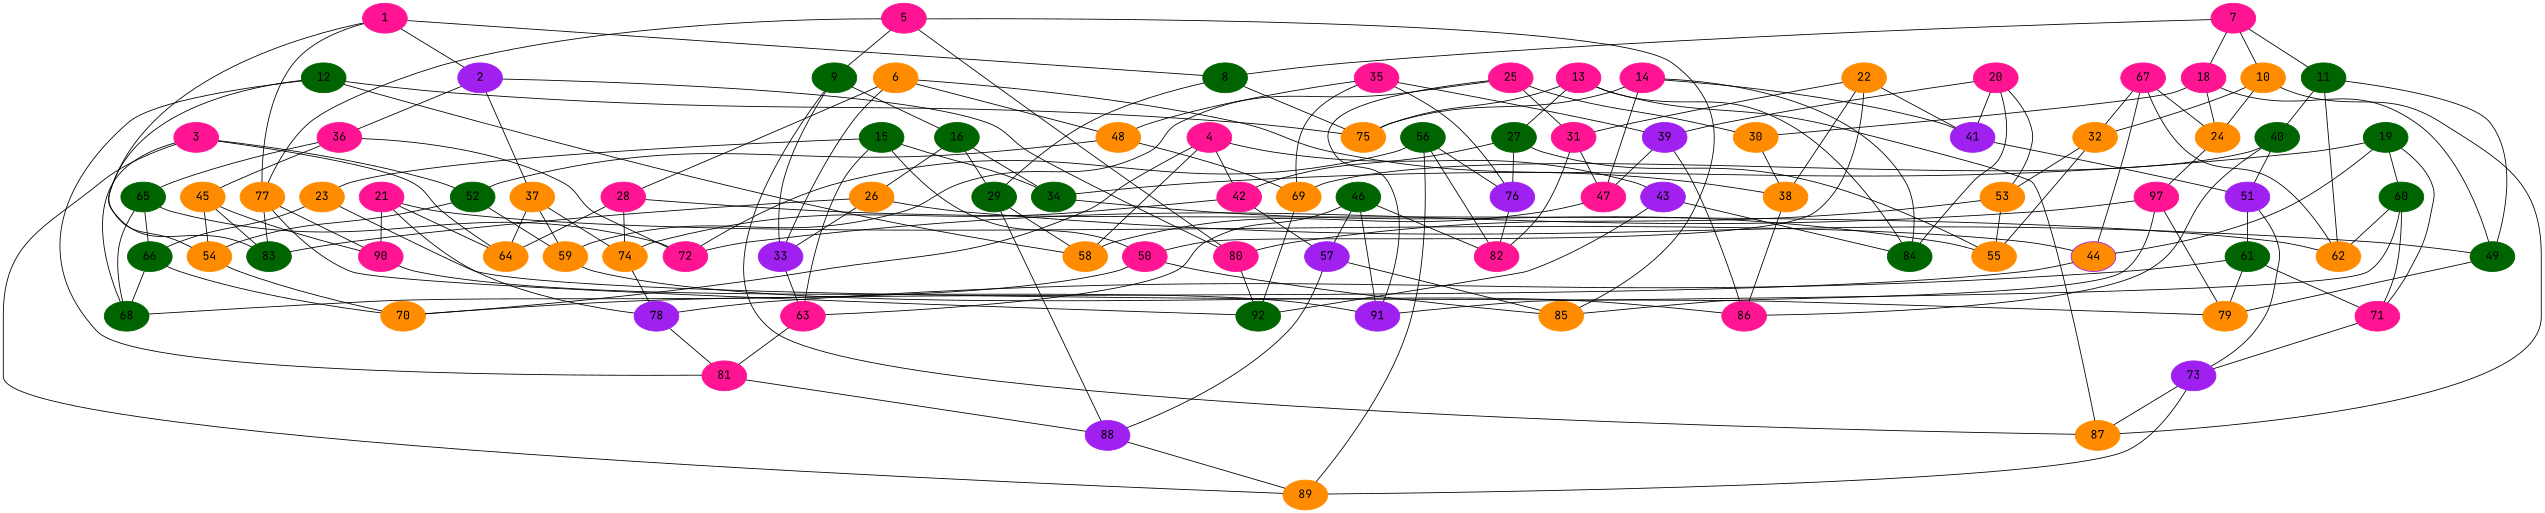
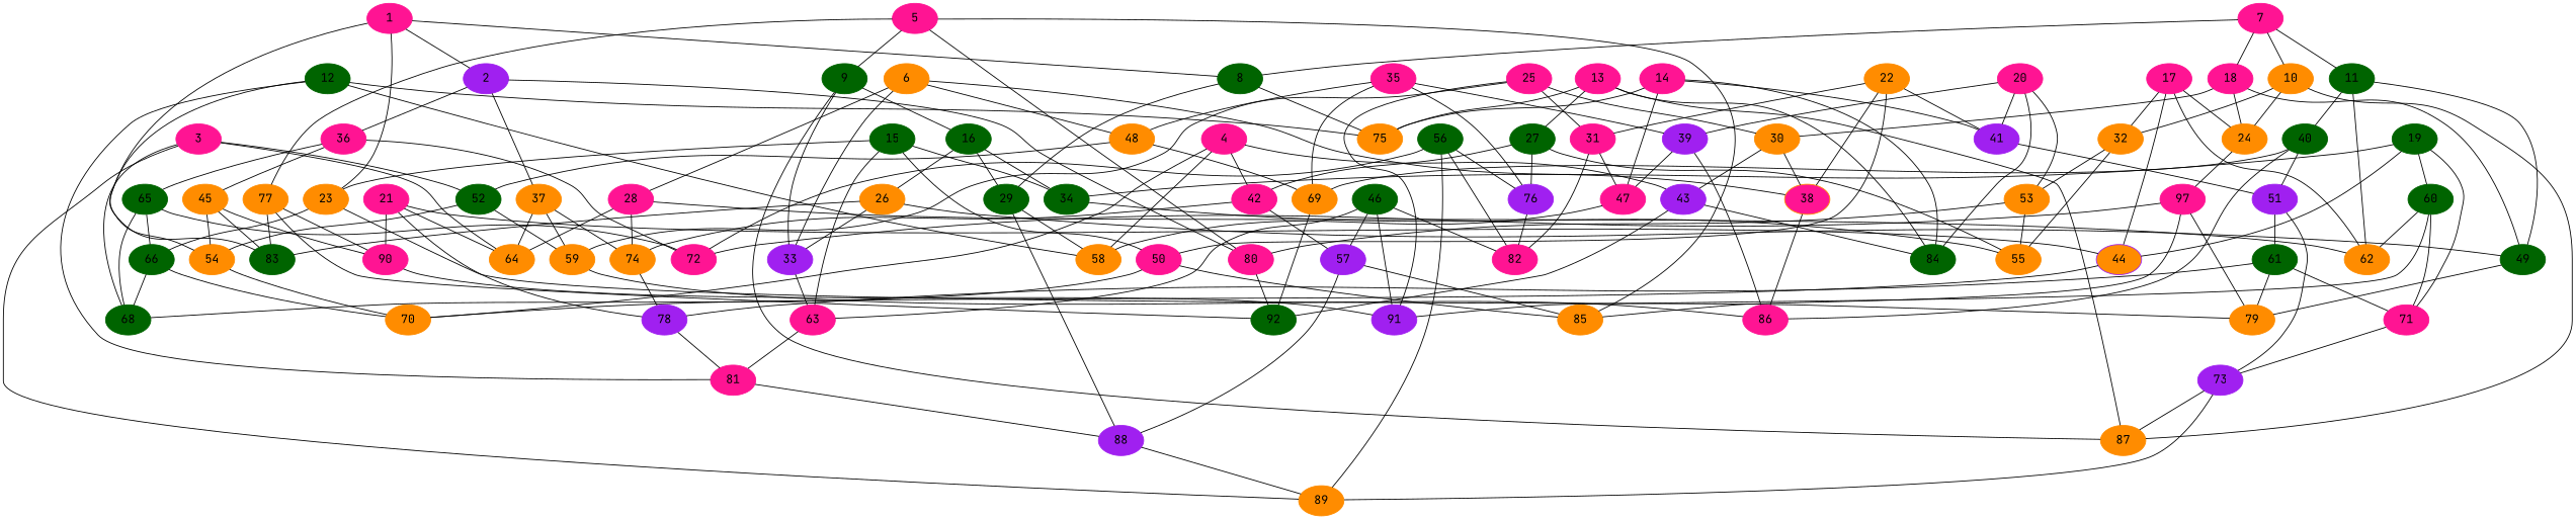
  graph {
    fontname="JetBrains Mono"
    node [color=deeppink fontname="JetBrains Mono" style=filled]
    edge [fontname="JetBrains Mono"]
    2 [color=purple]
    1
    8 [color=darkgreen]
    23 [color=darkorange]
    83 [color=darkgreen]
    36
    37 [color=darkorange]
    80
    29 [color=darkgreen]
    75 [color=darkorange]
    66 [color=darkgreen]
    79 [color=darkorange]
    45 [color=darkorange]
    65 [color=darkgreen]
    72
    64 [color=darkorange]
    59 [color=darkorange]
    74 [color=darkorange]
    92 [color=darkgreen]
    52 [color=darkgreen]
    3
    68 [color=darkgreen]
    89 [color=darkorange]
    54 [color=darkorange]
    4
    42
    43 [color=purple]
    58 [color=darkorange]
    70 [color=darkorange]
    57 [color=purple]
    84 [color=darkgreen]
    5
    9 [color=darkgreen]
    77 [color=darkorange]
    85 [color=darkorange]
    33 [color=purple]
    16 [color=darkgreen]
    87 [color=darkorange]
    90
    6 [color=darkorange]
    28
-   38 [color=darkorange]
+   38 [color=darkorange fillcolor=deeppink]
    48 [color=darkorange]
    62 [color=darkorange]
    63
    86
    69 [color=darkorange]
    7
    10 [color=darkorange]
    11 [color=darkgreen]
    18
    24 [color=darkorange]
    32 [color=darkorange]
    40 [color=darkgreen]
    49 [color=darkgreen]
    30 [color=darkorange]
    88 [color=purple]
    34 [color=darkgreen]
    26 [color=darkorange]
    n60 [label=97]
    53 [color=darkorange]
    55 [color=darkorange]
    51 [color=purple]
    12 [color=darkgreen]
    81
    13
    27 [color=darkgreen]
    76 [color=purple]
    14
    41 [color=purple]
    47
    15 [color=darkgreen]
    50
-   17 [label=67]
+   17
    44 [color=purple fillcolor=darkorange]
    19 [color=darkgreen]
    60 [color=darkgreen]
    71
    91 [color=purple]
    73 [color=purple]
    20
    39 [color=purple]
    21
    78 [color=purple]
    22 [color=darkorange]
    31
    82
    25
    35
    61 [color=darkgreen]
    46 [color=darkgreen]
    56 [color=darkgreen]
    2 -- 36
    2 -- 37
    2 -- 80
    1 -- 2
    1 -- 8
-   1 -- 77
+   1 -- 23
    1 -- 83
    8 -- 29
    8 -- 75
    23 -- 66
    23 -- 79
    36 -- 45
    36 -- 65
    36 -- 72
    37 -- 64
    37 -- 59
    37 -- 74
    80 -- 92
    29 -- 58
    29 -- 88
    66 -- 68
    66 -- 70
    45 -- 83
    45 -- 54
    45 -- 90
    65 -- 66
    65 -- 72
    65 -- 68
    59 -- 86
    74 -- 78
    52 -- 59
    52 -- 54
    3 -- 64
    3 -- 52
    3 -- 68
    3 -- 89
    54 -- 70
    4 -- 42
    4 -- 43
    4 -- 58
    4 -- 70
    42 -- 74
    42 -- 57
    43 -- 92
    43 -- 84
    57 -- 85
    57 -- 88
    5 -- 80
    5 -- 9
    5 -- 77
    5 -- 85
    9 -- 33
    9 -- 16
    9 -- 87
    77 -- 83
    77 -- 92
    77 -- 90
    33 -- 63
    16 -- 29
    16 -- 34
    16 -- 26
    90 -- 91
    6 -- 33
    6 -- 28
    6 -- 38
    6 -- 48
    28 -- 64
    28 -- 74
    28 -- 62
    38 -- 86
    48 -- 52
    48 -- 69
    63 -- 81
    69 -- 92
    7 -- 8
    7 -- 10
    7 -- 11
    7 -- 18
    10 -- 87
    10 -- 24
    10 -- 32
    11 -- 62
    11 -- 40
    11 -- 49
    18 -- 24
    18 -- 49
    18 -- 30
    24 -- n60
    32 -- 53
    32 -- 55
    40 -- 86
    40 -- 69
    40 -- 51
    49 -- 79
+   30 -- 43
    30 -- 38
    88 -- 89
    34 -- 55
    26 -- 83
    26 -- 33
    26 -- 49
    n60 -- 79
    n60 -- 72
    n60 -- 85
    53 -- 80
    53 -- 55
    51 -- 73
    51 -- 61
    12 -- 75
    12 -- 54
    12 -- 58
    12 -- 81
    81 -- 88
    13 -- 75
    13 -- 84
    13 -- 87
    13 -- 27
    27 -- 42
    27 -- 55
    27 -- 76
    76 -- 82
    14 -- 75
    14 -- 84
    14 -- 41
    14 -- 47
    41 -- 51
    47 -- 58
    15 -- 23
    15 -- 63
    15 -- 34
    15 -- 50
    50 -- 68
    50 -- 85
    17 -- 62
    17 -- 24
    17 -- 32
    17 -- 44
    44 -- 70
    19 -- 34
    19 -- 44
    19 -- 60
    19 -- 71
    60 -- 62
    60 -- 71
    60 -- 91
    71 -- 73
    73 -- 89
    73 -- 87
    20 -- 84
    20 -- 53
    20 -- 41
    20 -- 39
    39 -- 86
    39 -- 47
    21 -- 64
    21 -- 90
    21 -- 44
    21 -- 78
    78 -- 81
    22 -- 38
    22 -- 41
    22 -- 50
    22 -- 31
    31 -- 47
    31 -- 82
    25 -- 59
    25 -- 30
    25 -- 91
    25 -- 31
    35 -- 48
    35 -- 69
    35 -- 76
    35 -- 39
    61 -- 79
    61 -- 71
    61 -- 78
    46 -- 57
    46 -- 63
    46 -- 91
    46 -- 82
    56 -- 72
    56 -- 89
    56 -- 76
    56 -- 82
  }
